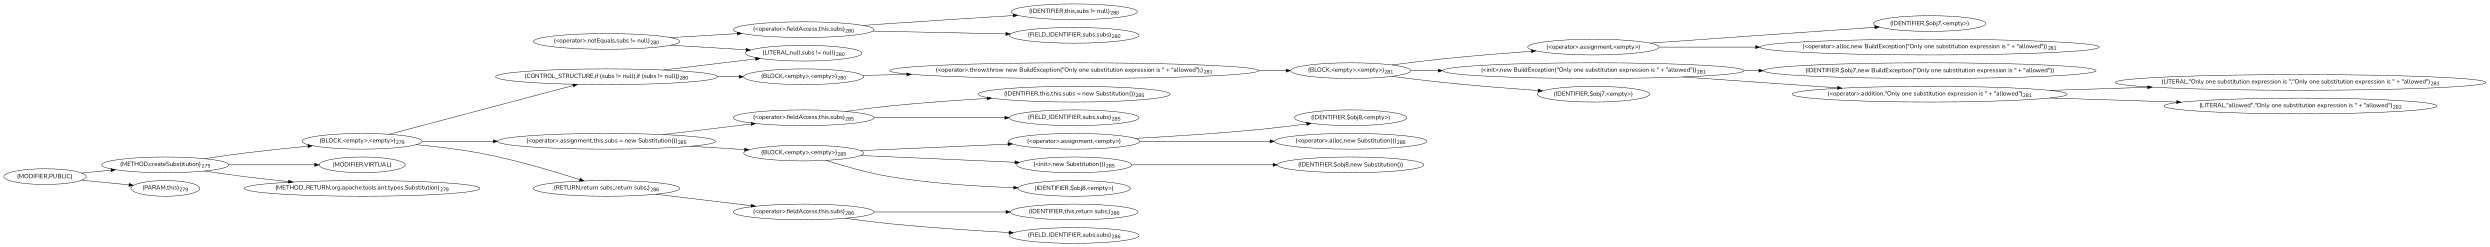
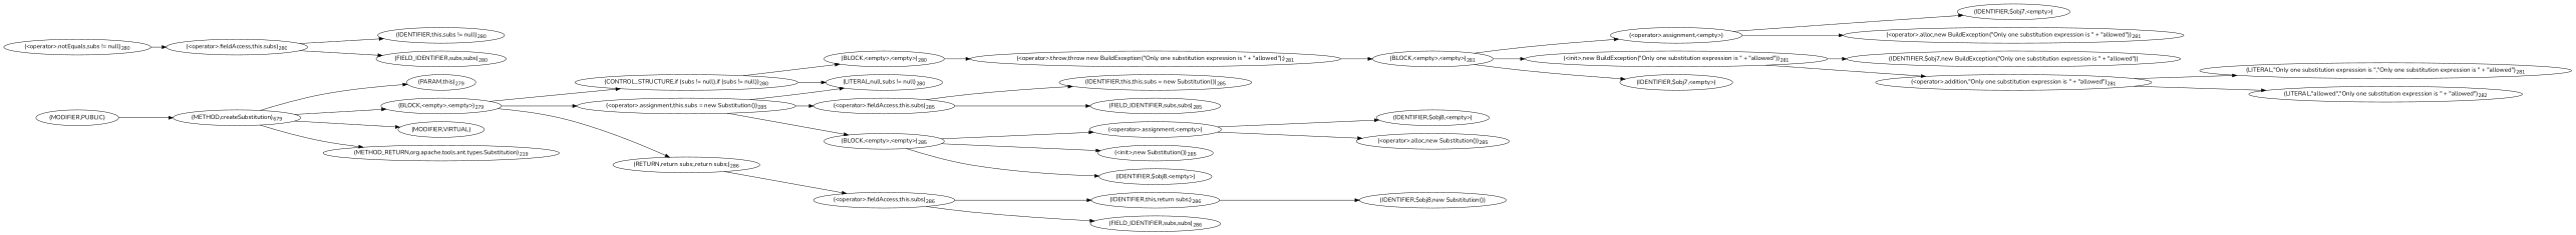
  digraph {
    fontname=Nunito
    rankdir=LR
    node [fontname=Nunito]
    edge [fontname=Nunito]
-   n1 [label=<(METHOD,createSubstitution)<SUB>279</SUB>>]
+   n1 [label=<(METHOD,createSubstitution)<SUB>679</SUB>>]
    n2 [label=<(PARAM,this)<SUB>279</SUB>>]
    n3 [label=<(BLOCK,&lt;empty&gt;,&lt;empty&gt;)<SUB>279</SUB>>]
    n4 [label=<(MODIFIER,VIRTUAL)>]
-   n5 [label=<(METHOD_RETURN,org.apache.tools.ant.types.Substitution)<SUB>279</SUB>>]
+   n5 [label=<(METHOD_RETURN,org.apache.tools.ant.types.Substitution)<SUB>219</SUB>>]
    n6 [label=<(CONTROL_STRUCTURE,if (subs != null),if (subs != null))<SUB>280</SUB>>]
    n7 [label=<(&lt;operator&gt;.assignment,this.subs = new Substitution())<SUB>285</SUB>>]
    n8 [label=<(RETURN,return subs;,return subs;)<SUB>286</SUB>>]
    n9 [label=<(MODIFIER,PUBLIC)>]
    n10 [label=<(BLOCK,&lt;empty&gt;,&lt;empty&gt;)<SUB>280</SUB>>]
    n11 [label=<(LITERAL,null,subs != null)<SUB>280</SUB>>]
    n12 [label=<(&lt;operator&gt;.fieldAccess,this.subs)<SUB>285</SUB>>]
    n13 [label=<(BLOCK,&lt;empty&gt;,&lt;empty&gt;)<SUB>285</SUB>>]
    n14 [label=<(&lt;operator&gt;.fieldAccess,this.subs)<SUB>286</SUB>>]
    n15 [label=<(&lt;operator&gt;.notEquals,subs != null)<SUB>280</SUB>>]
    n16 [label=<(&lt;operator&gt;.fieldAccess,this.subs)<SUB>280</SUB>>]
    n17 [label=<(&lt;operator&gt;.throw,throw new BuildException(&quot;Only one substitution expression is &quot; + &quot;allowed&quot;);)<SUB>281</SUB>>]
    n18 [label=<(IDENTIFIER,this,subs != null)<SUB>280</SUB>>]
    n19 [label=<(FIELD_IDENTIFIER,subs,subs)<SUB>280</SUB>>]
    n20 [label=<(BLOCK,&lt;empty&gt;,&lt;empty&gt;)<SUB>281</SUB>>]
    n21 [label=<(&lt;operator&gt;.assignment,&lt;empty&gt;)>]
    n22 [label=<(&lt;init&gt;,new BuildException(&quot;Only one substitution expression is &quot; + &quot;allowed&quot;))<SUB>281</SUB>>]
    n23 [label=<(IDENTIFIER,$obj7,&lt;empty&gt;)>]
    n24 [label=<(IDENTIFIER,$obj7,&lt;empty&gt;)>]
    n25 [label=<(&lt;operator&gt;.alloc,new BuildException(&quot;Only one substitution expression is &quot; + &quot;allowed&quot;))<SUB>281</SUB>>]
    n26 [label=<(IDENTIFIER,$obj7,new BuildException(&quot;Only one substitution expression is &quot; + &quot;allowed&quot;))>]
    n27 [label=<(&lt;operator&gt;.addition,&quot;Only one substitution expression is &quot; + &quot;allowed&quot;)<SUB>281</SUB>>]
    n28 [label=<(LITERAL,&quot;Only one substitution expression is &quot;,&quot;Only one substitution expression is &quot; + &quot;allowed&quot;)<SUB>281</SUB>>]
    n29 [label=<(LITERAL,&quot;allowed&quot;,&quot;Only one substitution expression is &quot; + &quot;allowed&quot;)<SUB>282</SUB>>]
    n30 [label=<(IDENTIFIER,this,this.subs = new Substitution())<SUB>285</SUB>>]
    n31 [label=<(FIELD_IDENTIFIER,subs,subs)<SUB>285</SUB>>]
    n32 [label=<(&lt;operator&gt;.assignment,&lt;empty&gt;)>]
    n33 [label=<(&lt;init&gt;,new Substitution())<SUB>285</SUB>>]
    n34 [label=<(IDENTIFIER,$obj8,&lt;empty&gt;)>]
    n35 [label=<(IDENTIFIER,$obj8,&lt;empty&gt;)>]
    n36 [label=<(&lt;operator&gt;.alloc,new Substitution())<SUB>285</SUB>>]
    n37 [label=<(IDENTIFIER,$obj8,new Substitution())>]
    n38 [label=<(IDENTIFIER,this,return subs;)<SUB>286</SUB>>]
    n39 [label=<(FIELD_IDENTIFIER,subs,subs)<SUB>286</SUB>>]
-   n9 -> n2
+   n1 -> n2
    n1 -> n3
    n1 -> n4
    n1 -> n5
    n3 -> n6
    n3 -> n7
    n3 -> n8
    n6 -> n10
    n6 -> n11
    n7 -> n12
    n7 -> n13
    n8 -> n14
    n9 -> n1
    n10 -> n17
    n12 -> n30
    n12 -> n31
    n13 -> n32
    n13 -> n33
    n13 -> n34
    n14 -> n38
    n14 -> n39
-   n15 -> n11
+   n7 -> n11
    n15 -> n16
    n16 -> n18
    n16 -> n19
    n17 -> n20
    n20 -> n21
    n20 -> n22
    n20 -> n23
    n21 -> n24
    n21 -> n25
    n22 -> n26
    n22 -> n27
    n27 -> n28
    n27 -> n29
    n32 -> n35
    n32 -> n36
-   n33 -> n37
+   n38 -> n37
  }
